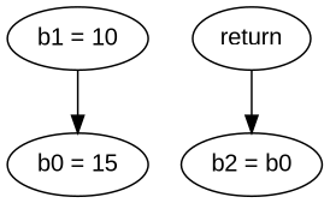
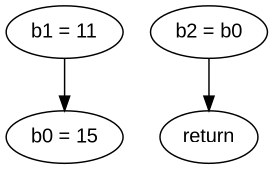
  digraph {
    fontname="Liberation Sans"
    node [fontname="Liberation Sans"]
    edge [fontname="Liberation Sans"]
-   "b1 = 10"
+   "b1 = 10" [label="b1 = 11"]
    "b0 = 15"
    "b2 = b0"
    return
    "b1 = 10" -> "b0 = 15"
-   return -> "b2 = b0"
+   "b2 = b0" -> return
  }
